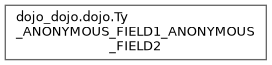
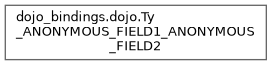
  digraph {
    rankdir=TB
    fontname="DejaVu Sans"
-   n1 [color=grey40 fillcolor=white fontname="DejaVu Sans" fontsize=10 height=0.2 label="dojo_dojo.dojo.Ty\l_ANONYMOUS_FIELD1_ANONYMOUS\l_FIELD2" shape=box style=filled width=0.4]
+   n1 [color=grey40 fillcolor=white fontname="DejaVu Sans" fontsize=10 height=0.2 label="dojo_bindings.dojo.Ty\l_ANONYMOUS_FIELD1_ANONYMOUS\l_FIELD2" shape=box style=filled width=0.4]
  }
